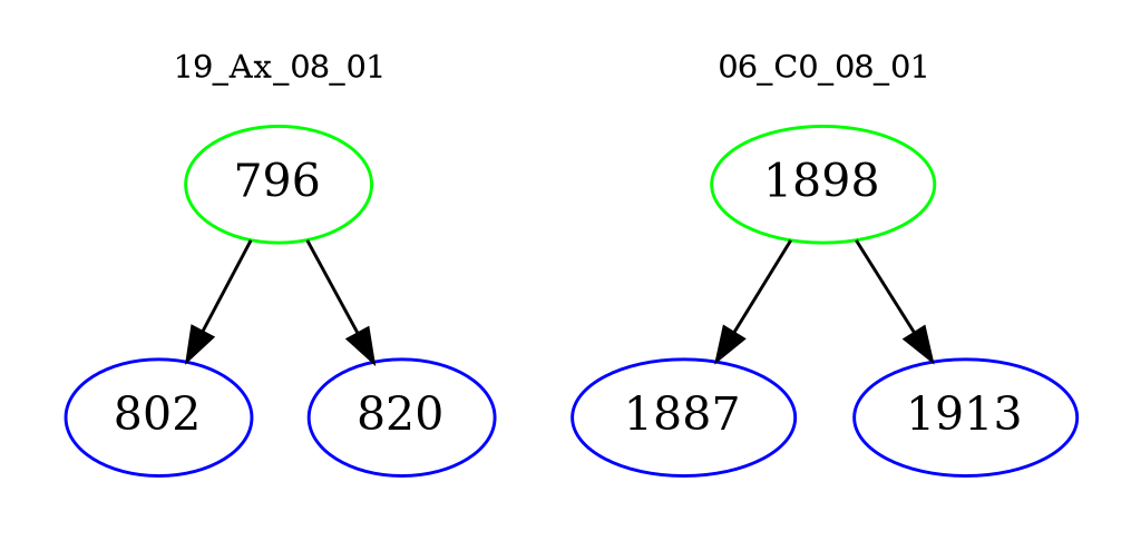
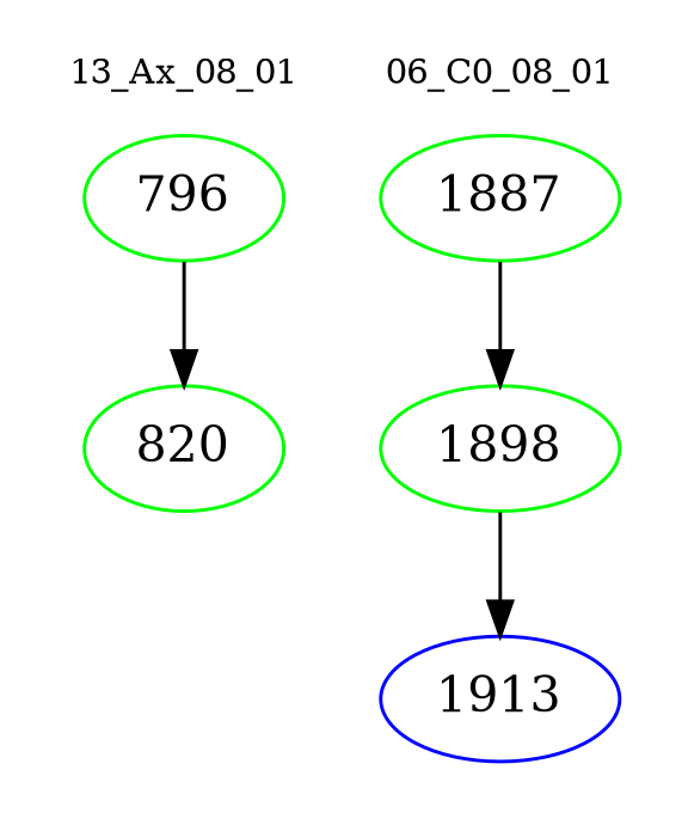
  digraph {
    node [color=blue]
    edge [color=black]
    n1 [color=green label=796]
-   n2 [label=802]
-   n3 [label=820]
+   n3 [color=green label=820]
    n4 [color=green label=1898]
-   n5 [label=1887]
+   n5 [color=green label=1887]
    n6 [label=1913]
    subgraph cluster_1 {
      color=white
      fontsize=10
-     label="19_Ax_08_01"
+     label="13_Ax_08_01"
      n1
-     n2
      n3
    }
    subgraph cluster_2 {
      color=white
      fontsize=10
      label="06_C0_08_01"
      n4
      n5
      n6
    }
-   n1 -> n2
    n1 -> n3
-   n4 -> n5
+   n5 -> n4
    n4 -> n6
  }
